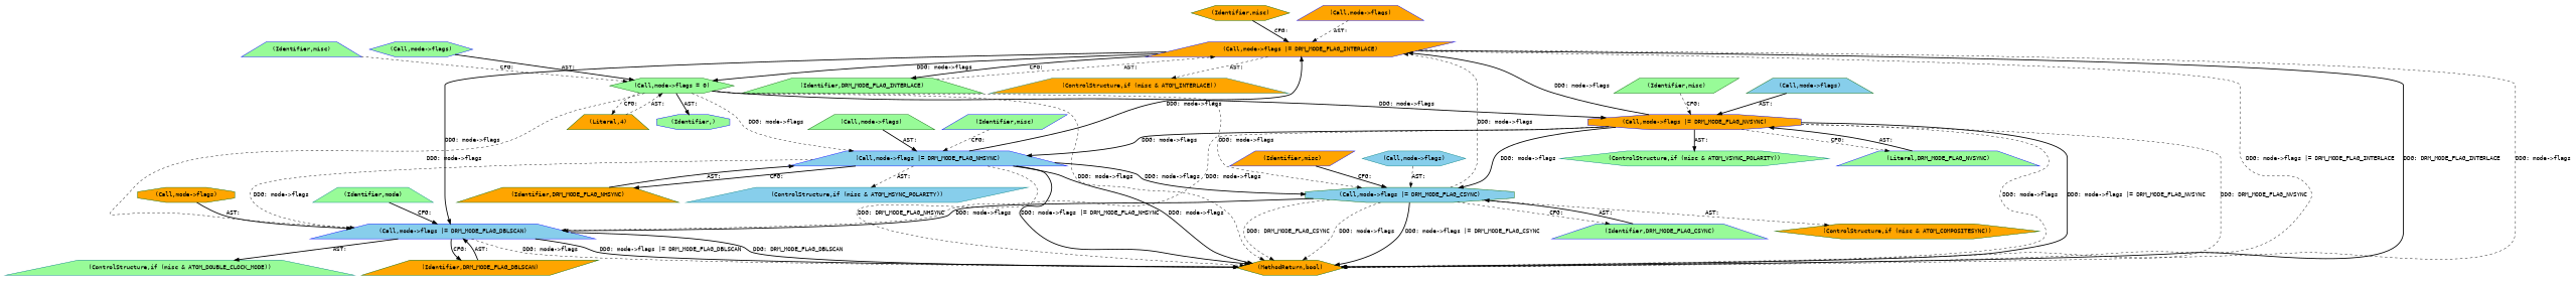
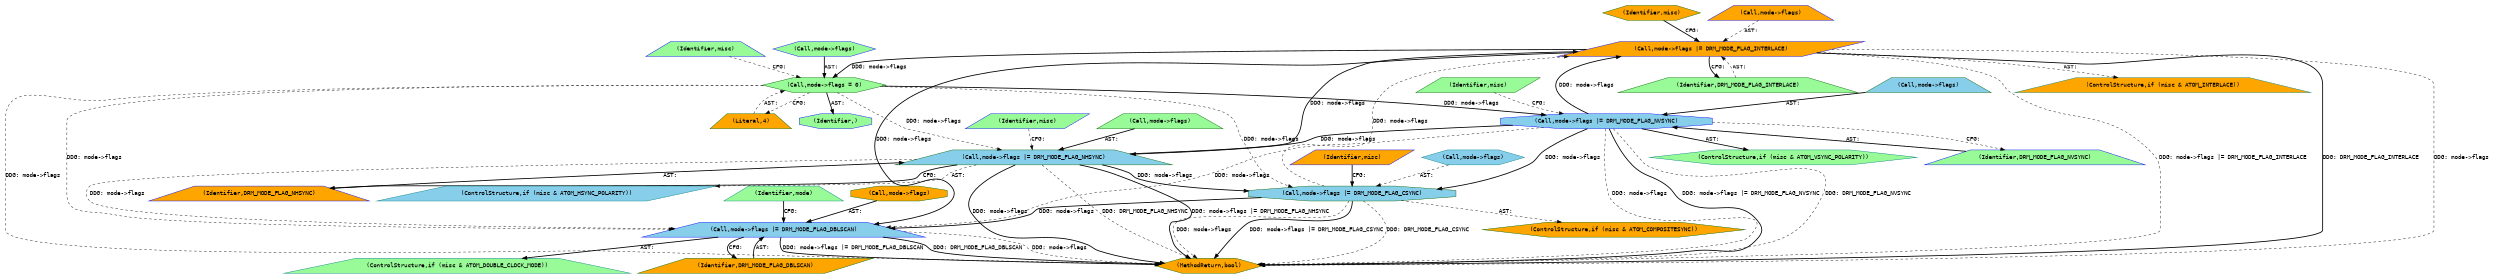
  digraph {
    fontname="DejaVu Sans Mono"
    node [color=darkgreen fillcolor=palegreen fontname="DejaVu Sans Mono" shape=trapezium style=filled]
    edge [fontname="DejaVu Sans Mono" style=bold]
    n1 [color=blue fillcolor=orange label="(Call,mode->flags |= DRM_MODE_FLAG_INTERLACE)" shape=parallelogram]
    n2 [color=blue fillcolor=skyblue label="(Call,mode->flags |= DRM_MODE_FLAG_DBLSCAN)"]
    n3 [label="(Identifier,DRM_MODE_FLAG_INTERLACE)"]
    n4 [fillcolor=orange label="(MethodReturn,bool)" shape=hexagon]
    n5 [color=teal fillcolor=orange label="(ControlStructure,if (misc & ATOM_INTERLACE))"]
    n6 [label="(Call,mode->flags = 0)" shape=hexagon]
    n7 [fillcolor=orange label="(Identifier,DRM_MODE_FLAG_DBLSCAN)" shape=parallelogram]
    n8 [color=teal label="(ControlStructure,if (misc & ATOM_DOUBLE_CLOCK_MODE))"]
-   n9 [color=blue fillcolor=skyblue label="(Call,mode->flags |= DRM_MODE_FLAG_NHSYNC)"]
+   n9 [fillcolor=skyblue label="(Call,mode->flags |= DRM_MODE_FLAG_NHSYNC)"]
    n10 [fillcolor=skyblue label="(Call,mode->flags |= DRM_MODE_FLAG_CSYNC)" shape=octagon]
-   n11 [fillcolor=orange label="(Identifier,DRM_MODE_FLAG_NHSYNC)"]
+   n11 [color=blue fillcolor=orange label="(Identifier,DRM_MODE_FLAG_NHSYNC)"]
    n12 [color=teal fillcolor=skyblue label="(ControlStructure,if (misc & ATOM_HSYNC_POLARITY))" shape=parallelogram]
-   n13 [color=blue label="(Identifier,DRM_MODE_FLAG_CSYNC)"]
    n14 [fillcolor=orange label="(ControlStructure,if (misc & ATOM_COMPOSITESYNC))" shape=hexagon]
-   n15 [color=blue fillcolor=orange label="(Call,mode->flags |= DRM_MODE_FLAG_NVSYNC)" shape=octagon]
+   n15 [color=blue fillcolor=skyblue label="(Call,mode->flags |= DRM_MODE_FLAG_NVSYNC)" shape=octagon]
    n16 [fillcolor=orange label="(Literal,4)"]
    n17 [color=blue label="(Identifier,)" shape=octagon]
    n18 [color=teal label="(ControlStructure,if (misc & ATOM_VSYNC_POLARITY))" shape=hexagon]
-   n19 [color=blue label="(Literal,DRM_MODE_FLAG_NVSYNC)"]
+   n19 [color=blue label="(Identifier,DRM_MODE_FLAG_NVSYNC)"]
    n20 [fillcolor=orange label="(Identifier,misc)" shape=hexagon]
    n21 [color=teal label="(Identifier,mode)"]
    n22 [color=blue label="(Call,mode->flags)" shape=hexagon]
    n23 [fillcolor=skyblue label="(Call,mode->flags)"]
    n24 [color=blue fillcolor=orange label="(Call,mode->flags)"]
    n25 [color=blue label="(Identifier,misc)"]
    n26 [color=blue label="(Identifier,misc)" shape=parallelogram]
    n27 [color=blue fillcolor=orange label="(Identifier,misc)" shape=parallelogram]
    n28 [label="(Identifier,misc)" shape=parallelogram]
    n29 [fillcolor=orange label="(Call,mode->flags)" shape=octagon]
    n30 [color=teal fillcolor=skyblue label="(Call,mode->flags)" shape=hexagon]
    n31 [label="(Call,mode->flags)"]
    n1 -> n2 [label="DDG: mode->flags"]
    n1 -> n3 [label="CFG: "]
    n1 -> n4 [label="DDG: mode->flags |= DRM_MODE_FLAG_INTERLACE" style=dashed]
    n1 -> n4 [label="DDG: DRM_MODE_FLAG_INTERLACE"]
    n1 -> n4 [label="DDG: mode->flags" style=dashed]
    n1 -> n5 [label="AST: " style=dashed]
    n1 -> n6 [label="DDG: mode->flags"]
    n2 -> n4 [label="DDG: mode->flags |= DRM_MODE_FLAG_DBLSCAN"]
    n2 -> n4 [label="DDG: DRM_MODE_FLAG_DBLSCAN"]
    n2 -> n4 [label="DDG: mode->flags" style=dashed]
    n2 -> n7 [label="CFG: "]
    n2 -> n8 [label="AST: "]
    n3 -> n1 [label="AST: " style=dashed]
    n6 -> n2 [label="DDG: mode->flags" style=dashed]
    n6 -> n4 [label="DDG: mode->flags" style=dashed]
    n6 -> n9 [label="DDG: mode->flags" style=dashed]
    n6 -> n10 [label="DDG: mode->flags" style=dashed]
    n6 -> n15 [label="DDG: mode->flags"]
    n6 -> n16 [label="CFG: " style=dashed]
    n6 -> n17 [label="AST: "]
    n7 -> n2 [label="AST: "]
    n9 -> n1 [label="DDG: mode->flags"]
    n9 -> n2 [label="DDG: mode->flags" style=dashed]
    n9 -> n4 [label="DDG: mode->flags |= DRM_MODE_FLAG_NHSYNC"]
    n9 -> n4 [label="DDG: mode->flags"]
    n9 -> n4 [label="DDG: DRM_MODE_FLAG_NHSYNC" style=dashed]
    n9 -> n10 [label="DDG: mode->flags"]
    n9 -> n11 [label="CFG: "]
    n9 -> n12 [label="AST: " style=dashed]
    n10 -> n1 [label="DDG: mode->flags" style=dashed]
    n10 -> n2 [label="DDG: mode->flags"]
    n10 -> n4 [label="DDG: mode->flags |= DRM_MODE_FLAG_CSYNC"]
    n10 -> n4 [label="DDG: DRM_MODE_FLAG_CSYNC" style=dashed]
    n10 -> n4 [label="DDG: mode->flags" style=dashed]
-   n10 -> n13 [label="CFG: " style=dashed]
    n10 -> n14 [label="AST: " style=dashed]
    n11 -> n9 [label="AST: "]
-   n13 -> n10 [label="AST: "]
    n15 -> n1 [label="DDG: mode->flags"]
    n15 -> n2 [label="DDG: mode->flags" style=dashed]
    n15 -> n4 [label="DDG: mode->flags" style=dashed]
    n15 -> n4 [label="DDG: mode->flags |= DRM_MODE_FLAG_NVSYNC"]
    n15 -> n4 [label="DDG: DRM_MODE_FLAG_NVSYNC" style=dashed]
    n15 -> n9 [label="DDG: mode->flags"]
    n15 -> n10 [label="DDG: mode->flags"]
    n15 -> n18 [label="AST: "]
    n15 -> n19 [label="CFG: " style=dashed]
    n16 -> n6 [label="AST: " style=dashed]
    n19 -> n15 [label="AST: "]
    n20 -> n1 [label="CFG: "]
    n21 -> n2 [label="CFG: "]
    n22 -> n6 [label="AST: "]
    n23 -> n15 [label="AST: "]
    n24 -> n1 [label="AST: " style=dashed]
    n25 -> n6 [label="CFG: " style=dashed]
    n26 -> n9 [label="CFG: " style=dashed]
    n27 -> n10 [label="CFG: "]
    n28 -> n15 [label="CFG: " style=dashed]
    n29 -> n2 [label="AST: "]
    n30 -> n10 [label="AST: " style=dashed]
    n31 -> n9 [label="AST: "]
  }
